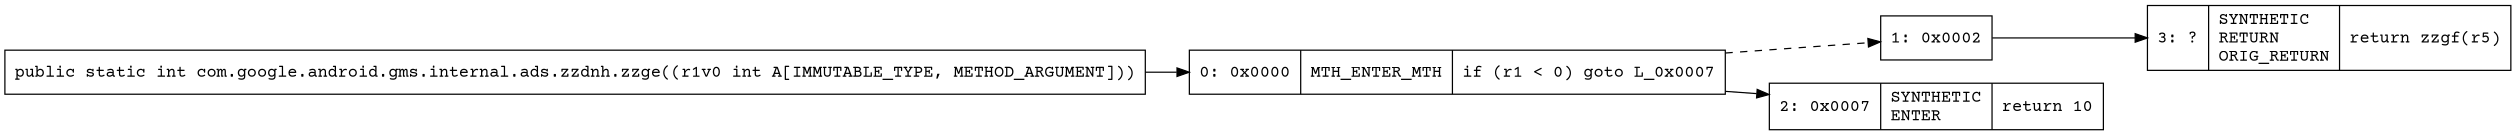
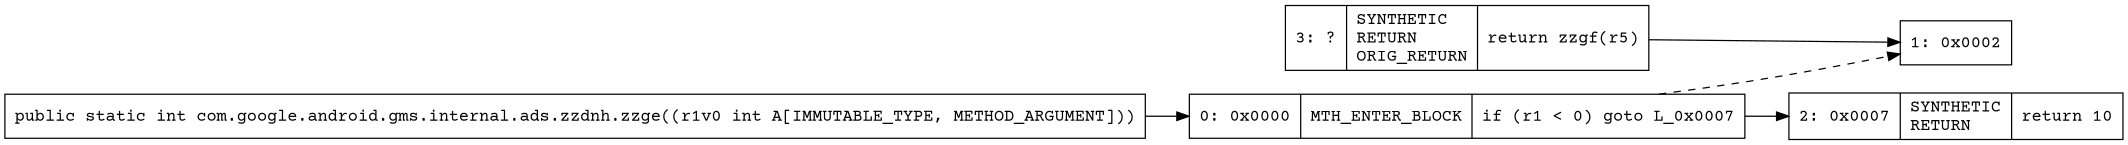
  digraph {
    fontname="Courier Prime"
    rankdir=LR
    node [fontname="Courier Prime" shape=record]
    edge [fontname="Courier Prime"]
-   n1 [label="{0\:\ 0x0000|MTH_ENTER_MTH\l|if (r1 \< 0) goto L_0x0007\l}"]
+   n1 [label="{0\:\ 0x0000|MTH_ENTER_BLOCK\l|if (r1 \< 0) goto L_0x0007\l}"]
    n2 [label="{1\:\ 0x0002}"]
-   n3 [label="{2\:\ 0x0007|SYNTHETIC\lENTER\l|return 10\l}"]
+   n3 [label="{2\:\ 0x0007|SYNTHETIC\lRETURN\l|return 10\l}"]
    n4 [label="{3\:\ ?|SYNTHETIC\lRETURN\lORIG_RETURN\l|return zzgf(r5)\l}"]
    n5 [label="{public static int com.google.android.gms.internal.ads.zzdnh.zzge((r1v0 int A[IMMUTABLE_TYPE, METHOD_ARGUMENT])) }"]
    n1 -> n2 [style=dashed]
    n1 -> n3
-   n2 -> n4
+   n4 -> n2
    n5 -> n1
  }
